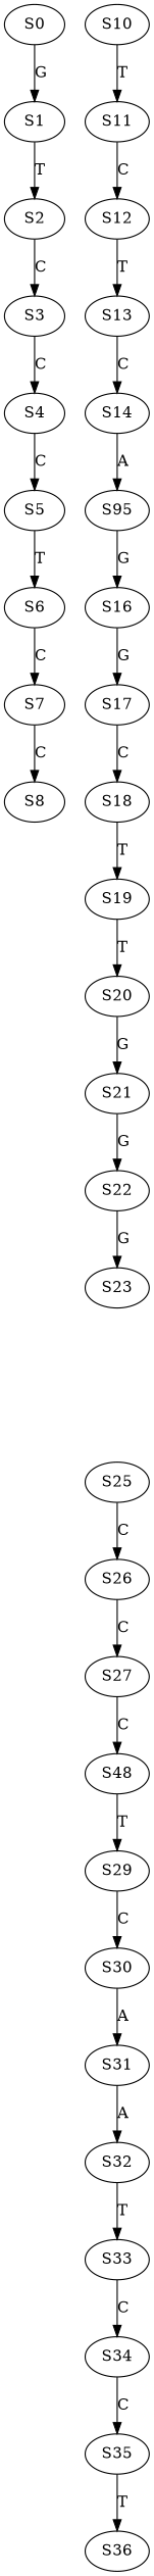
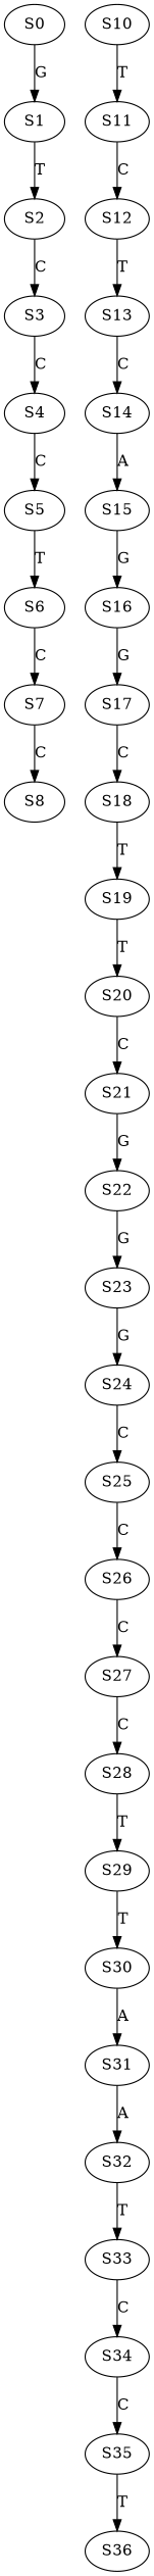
  strict digraph {
    S0
    S1
    S2
    S3
    S4
    S5
    S6
    S7
    S8
    S10
    S11
    S12
    S13
    S14
-   S15 [label=S95]
+   S15
    S16
    S17
    S18
    S19
    S20
    S21
    S22
    S23
+   S24
    S25
    S26
    S27
-   S28 [label=S48]
+   S28
    S29
    S30
    S31
    S32
    S33
    S34
    S35
    S36
    S0 -> S1 [label=G]
    S1 -> S2 [label=T]
    S2 -> S3 [label=C]
    S3 -> S4 [label=C]
    S4 -> S5 [label=C]
    S5 -> S6 [label=T]
    S6 -> S7 [label=C]
    S7 -> S8 [label=C]
    S10 -> S11 [label=T]
    S11 -> S12 [label=C]
    S12 -> S13 [label=T]
    S13 -> S14 [label=C]
    S14 -> S15 [label=A]
    S15 -> S16 [label=G]
    S16 -> S17 [label=G]
    S17 -> S18 [label=C]
    S18 -> S19 [label=T]
    S19 -> S20 [label=T]
-   S20 -> S21 [label=G]
+   S20 -> S21 [label=C]
    S21 -> S22 [label=G]
    S22 -> S23 [label=G]
+   S23 -> S24 [label=G]
+   S24 -> S25 [label=C]
    S25 -> S26 [label=C]
    S26 -> S27 [label=C]
    S27 -> S28 [label=C]
    S28 -> S29 [label=T]
-   S29 -> S30 [label=C]
+   S29 -> S30 [label=T]
    S30 -> S31 [label=A]
    S31 -> S32 [label=A]
    S32 -> S33 [label=T]
    S33 -> S34 [label=C]
    S34 -> S35 [label=C]
    S35 -> S36 [label=T]
  }
